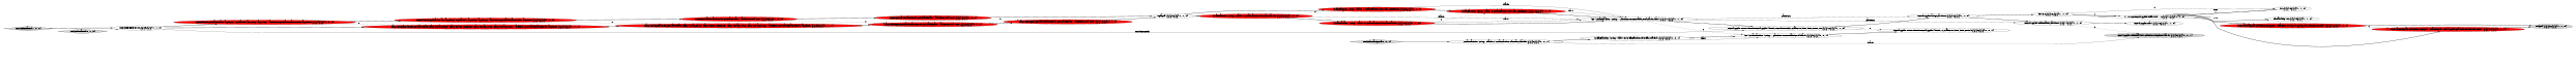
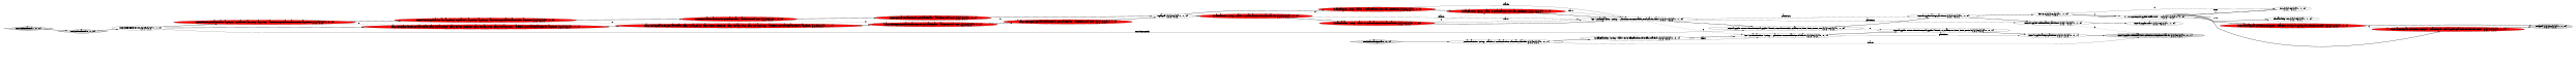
  digraph {
    rankdir=LR
    node [fillcolor=white shape=ellipse style=filled]
    edge [style=bold]
    n1 [fillcolor=lightgray label="verifyAll()@@@22@@@['1', '1', '0']"]
    n2 [fillcolor=lightgray label="testSeekToLatest['1', '0', '0']" shape=diamond]
    n3 [label="recordsPerFetch = 100@@@3@@@['1', '1', '0']"]
    n4 [label="recordSupplier = new KinesisRecordSupplier(kinesis,recordsPerFetch,0,2,false,100,5000,5000,60000,100)@@@12@@@['1', '1', '0']"]
    n5 [fillcolor=red label="EasyMock.expect(kinesis.getShardIterator(EasyMock.anyObject(),EasyMock.eq(SHARD_ID0),EasyMock.anyString(),EasyMock.anyString())).andReturn(getShardIteratorResult0).anyTimes()@@@4@@@['0', '1', '0']"]
    n6 [fillcolor=red label="expect(kinesis.getShardIterator(anyObject(),eq(shardId0),anyString(),anyString())).andReturn(getShardIteratorResult0).anyTimes()@@@4@@@['1', '0', '0']"]
    n7 [fillcolor=red label="EasyMock.expect(getShardIteratorResult0.getShardIterator()).andReturn(null).once()@@@6@@@['0', '1', '0']"]
    n8 [fillcolor=red label="EasyMock.expect(getShardIteratorResult1.getShardIterator()).andReturn(null).once()@@@7@@@['0', '1', '0']"]
    n9 [label="replayAll()@@@8@@@['1', '1', '0']"]
    n10 [label="Set<StreamPartition<String>> partitions = ImmutableSet.of(shard0,shard1)@@@11@@@['1', '1', '0']"]
    n11 [label="Set<StreamPartition<String>> partitions = ImmutableSet.of(shard1)@@@5@@@['0', '0', '1']"]
    n12 [label="recordSupplier.seekToLatest(partitions)@@@14@@@['1', '1', '0']"]
    n13 [label="recordSupplier.assign(partitions)@@@13@@@['1', '1', '0']"]
+   n14 [label="recordSupplier.assign(partitions)@@@7@@@['0', '0', '1']"]
    n15 [label="recordSupplier = new KinesisRecordSupplier(kinesis,1,0,2,false,100,5000,5000,60000,5)@@@6@@@['0', '0', '1']"]
    n16 [fillcolor=lightgray label="recordSupplier.seekToEarliest(Collections.singleton(shard0))@@@8@@@['0', '0', '1']"]
    n17 [label="recordSupplier.start()@@@15@@@['1', '1', '0']"]
    n18 [label="int i = 0@@@16@@@['1', '1', '0']"]
    n19 [label="StreamPartition<String> shard1 = StreamPartition.of(stream,shardId1)@@@4@@@['0', '0', '1']"]
    n20 [fillcolor=lightgray label="testSeekToLatest['0', '1', '0']" shape=diamond]
    n21 [fillcolor=red label="EasyMock.expect(kinesis.getShardIterator(EasyMock.anyObject(),EasyMock.eq(SHARD_ID1),EasyMock.anyString(),EasyMock.anyString())).andReturn(getShardIteratorResult1).anyTimes()@@@5@@@['0', '1', '0']"]
    n22 [fillcolor=red label="expect(kinesis.getShardIterator(anyObject(),eq(shardId1),anyString(),anyString())).andReturn(getShardIteratorResult1).anyTimes()@@@5@@@['1', '0', '0']"]
    n23 [label="i++@@@18@@@['1', '1', '0']"]
    n24 [label="i < 10 && recordSupplier.bufferSize() < 2@@@17@@@['1', '1', '0']" shape=diamond]
    n25 [fillcolor=red label="Assert.assertEquals(Collections.emptyList(),cleanRecords(recordSupplier.poll(poll_timeout_millis)))@@@21@@@['1', '0', '0']"]
    n26 [fillcolor=red label="Assert.assertEquals(Collections.emptyList(),cleanRecords(recordSupplier.poll(POLL_TIMEOUT_MILLIS)))@@@21@@@['0', '1', '0']"]
    n27 [label="Thread.sleep(100)@@@19@@@['1', '1', '0']"]
    n28 [fillcolor=red label="expect(getShardIteratorResult0.getShardIterator()).andReturn(null).once()@@@6@@@['1', '0', '0']"]
    n29 [fillcolor=red label="expect(getShardIteratorResult1.getShardIterator()).andReturn(null).once()@@@7@@@['1', '0', '0']"]
    n30 [fillcolor=red label="StreamPartition<String> shard0 = StreamPartition.of(stream,SHARD_ID0)@@@9@@@['0', '1', '0']"]
    n31 [fillcolor=red label="StreamPartition<String> shard1 = StreamPartition.of(stream,SHARD_ID1)@@@10@@@['0', '1', '0']"]
    n32 [fillcolor=red label="StreamPartition<String> shard0 = StreamPartition.of(stream,shardId0)@@@9@@@['1', '0', '0']"]
    n33 [fillcolor=red label="StreamPartition<String> shard1 = StreamPartition.of(stream,shardId1)@@@10@@@['1', '0', '0']"]
    n34 [fillcolor=lightgray label="testSeekUnassigned['0', '0', '1']" shape=diamond]
    n35 [label="StreamPartition<String> shard0 = StreamPartition.of(stream,shardId0)@@@3@@@['0', '0', '1']"]
-   n2 -> n3
+   n2 -> n20
    n3 -> n4 [label=recordsPerFetch style=solid]
    n3 -> n5
    n3 -> n6
    n4 -> n13
    n4 -> n15 [label=0 style=dashed]
    n5 -> n21
    n6 -> n5 [label=0 style=dashed]
    n6 -> n22
    n7 -> n8
    n8 -> n9
    n9 -> n30
    n9 -> n32
    n10 -> n4
    n10 -> n11 [label=0 style=dashed]
    n10 -> n12 [label=partitions style=solid]
    n10 -> n13 [label=partitions style=solid]
+   n11 -> n14 [label=partitions style=solid]
    n11 -> n15
    n12 -> n16 [label=0 style=dashed]
    n12 -> n17
    n13 -> n12
    n13 -> n18
+   n14 -> n16
+   n15 -> n14
    n18 -> n23 [label=0 style=solid]
    n18 -> n24 [label=i style=solid]
    n18 -> n24
    n19 -> n11
    n19 -> n11 [label=shard1 style=solid]
-   n20 -> n3 [style=dashed]
+   n20 -> n3
    n21 -> n7
    n22 -> n21 [label=0 style=dashed]
    n22 -> n28
    n23 -> n24 [label=i style=solid]
    n23 -> n24
    n24 -> n23 [label=true style=dotted]
    n24 -> n25
    n24 -> n26
    n24 -> n27
    n24 -> n27 [label=true style=dotted]
    n25 -> n1
    n25 -> n26 [label=0 style=dashed]
    n26 -> n1
    n28 -> n7 [label=0 style=dashed]
    n28 -> n29
    n29 -> n8 [label=0 style=dashed]
    n29 -> n9
    n30 -> n10 [label=shard0 style=solid]
    n30 -> n31
    n31 -> n10 [label=shard1 style=solid]
    n31 -> n10
    n32 -> n10 [label=shard0 style=solid]
    n32 -> n30 [label=0 style=dashed]
    n32 -> n33
    n33 -> n10 [label=shard1 style=solid]
    n33 -> n10
    n33 -> n31 [label=0 style=dashed]
    n34 -> n35
    n35 -> n16 [label=shard0 style=solid]
    n35 -> n19
  }
